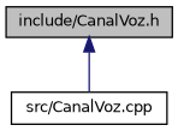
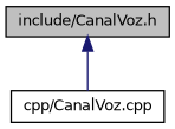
  digraph {
    node [color=black fontname=Helvetica fontsize=10 shape=record style=filled]
    n1 [fillcolor=grey75 fontcolor=black height=0.2 label="include/CanalVoz.h" width=0.4]
-   n2 [fillcolor=white height=0.2 label="src/CanalVoz.cpp" width=0.4]
+   n2 [fillcolor=white height=0.2 label="cpp/CanalVoz.cpp" width=0.4]
    n1 -> n2 [color=midnightblue dir=back fontname=Helvetica fontsize=10 labelfontname=Helvetica labelfontsize=10 style=solid]
  }
